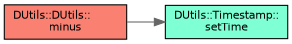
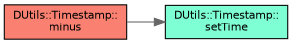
  digraph {
    rankdir=LR
    node [color=black fontname=Helvetica fontsize=10 shape=record style=filled]
-   n1 [fillcolor=salmon fontcolor=black height=0.2 label="DUtils::DUtils::\lminus" width=0.4]
+   n1 [fillcolor=salmon fontcolor=black height=0.2 label="DUtils::Timestamp::\lminus" width=0.4]
    n2 [fillcolor=aquamarine height=0.2 label="DUtils::Timestamp::\lsetTime" width=0.4]
    n1 -> n2 [color=gray40 fontname=Helvetica fontsize=10 labelfontname=Helvetica labelfontsize=10 style=solid arrowhead=normal]
  }
